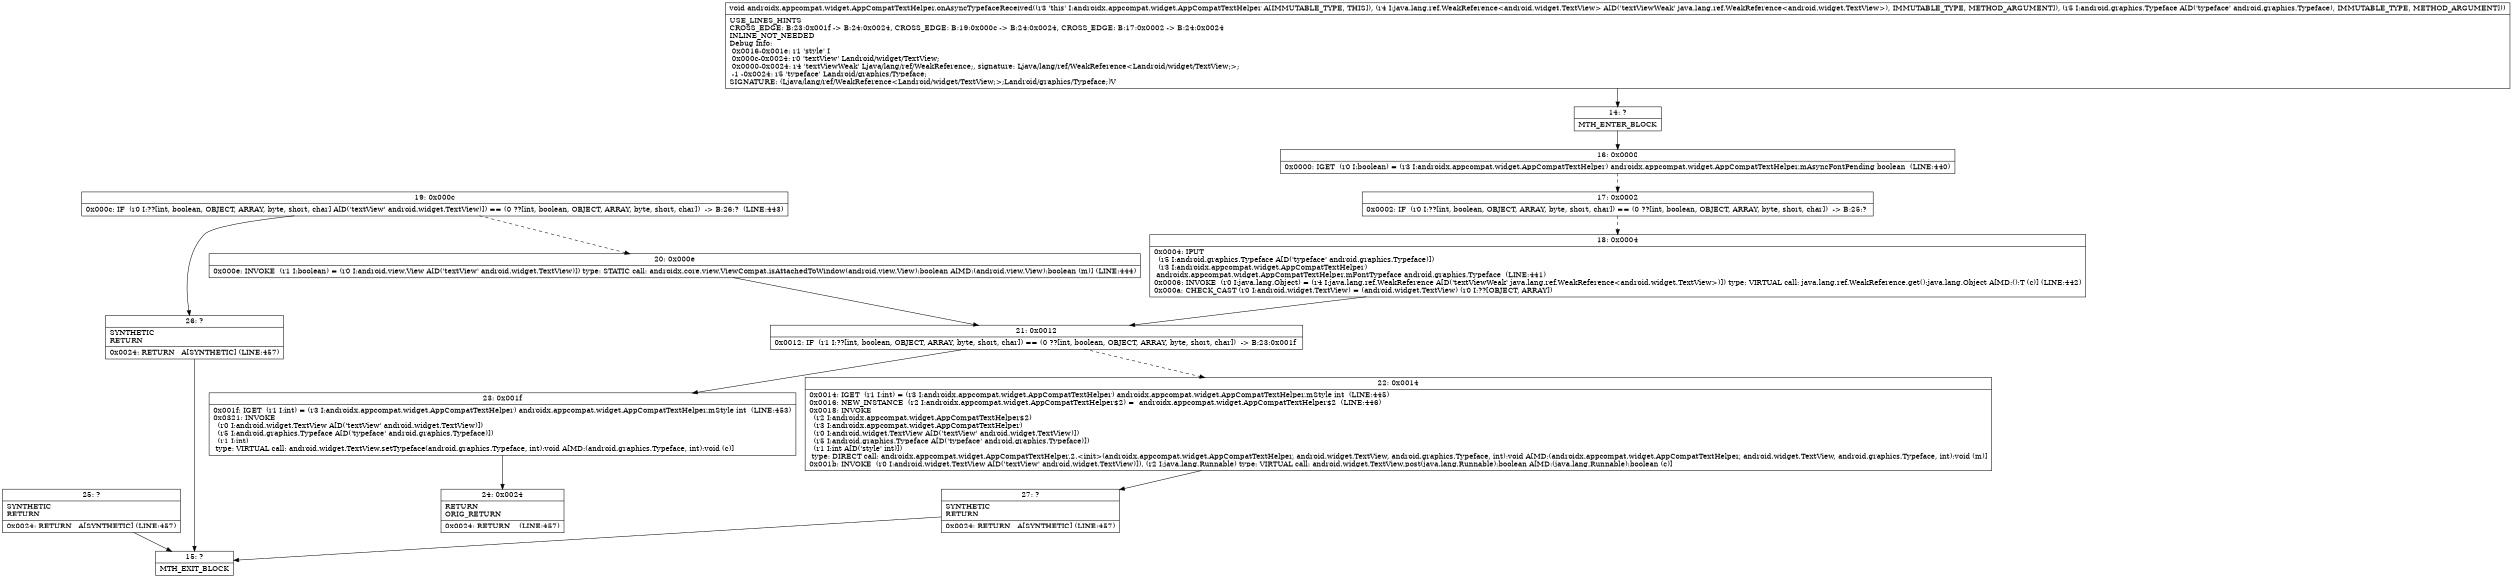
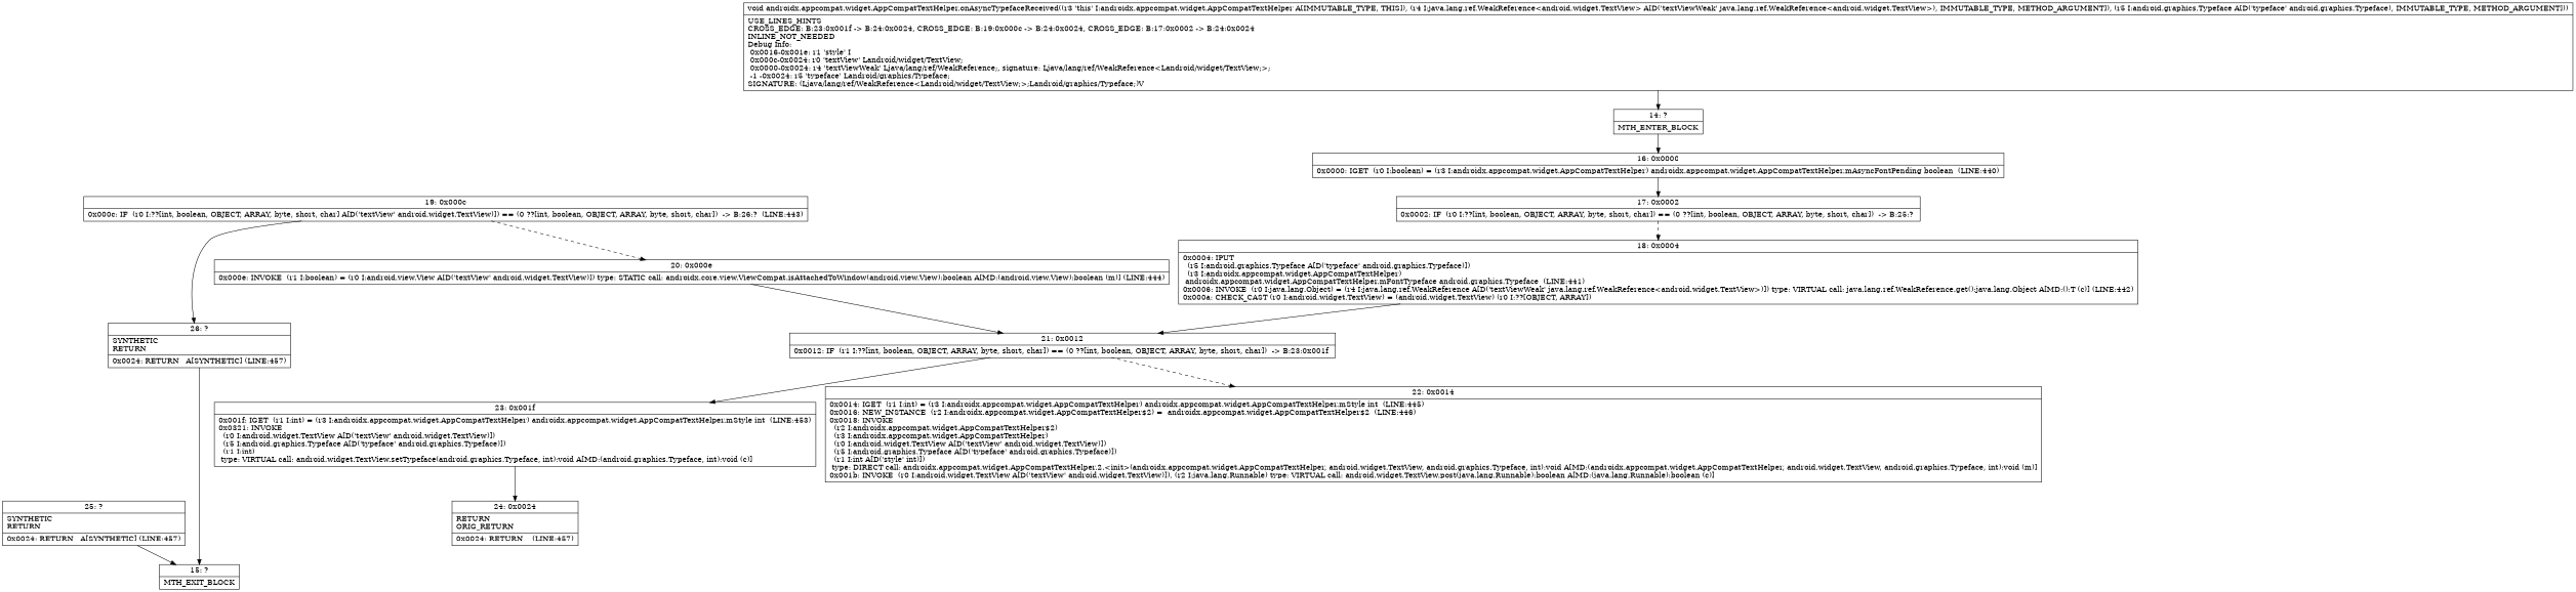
  digraph {
    fontname="DejaVu Serif"
    node [fontname="DejaVu Serif" shape=record]
    edge [fontname="DejaVu Serif"]
    n1 [label="{14\:\ ?|MTH_ENTER_BLOCK\l}"]
    n2 [label="{16\:\ 0x0000|0x0000: IGET  (r0 I:boolean) = (r3 I:androidx.appcompat.widget.AppCompatTextHelper) androidx.appcompat.widget.AppCompatTextHelper.mAsyncFontPending boolean  (LINE:440)\l}"]
    n3 [label="{17\:\ 0x0002|0x0002: IF  (r0 I:??[int, boolean, OBJECT, ARRAY, byte, short, char]) == (0 ??[int, boolean, OBJECT, ARRAY, byte, short, char])  \-\> B:25:? \l}"]
    n4 [label="{18\:\ 0x0004|0x0004: IPUT  \l  (r5 I:android.graphics.Typeface A[D('typeface' android.graphics.Typeface)])\l  (r3 I:androidx.appcompat.widget.AppCompatTextHelper)\l androidx.appcompat.widget.AppCompatTextHelper.mFontTypeface android.graphics.Typeface  (LINE:441)\l0x0006: INVOKE  (r0 I:java.lang.Object) = (r4 I:java.lang.ref.WeakReference A[D('textViewWeak' java.lang.ref.WeakReference\<android.widget.TextView\>)]) type: VIRTUAL call: java.lang.ref.WeakReference.get():java.lang.Object A[MD:():T (c)] (LINE:442)\l0x000a: CHECK_CAST (r0 I:android.widget.TextView) = (android.widget.TextView) (r0 I:??[OBJECT, ARRAY]) \l}"]
    n5 [label="{21\:\ 0x0012|0x0012: IF  (r1 I:??[int, boolean, OBJECT, ARRAY, byte, short, char]) == (0 ??[int, boolean, OBJECT, ARRAY, byte, short, char])  \-\> B:23:0x001f \l}"]
    n6 [label="{25\:\ ?|SYNTHETIC\lRETURN\l|0x0024: RETURN   A[SYNTHETIC] (LINE:457)\l}"]
    n7 [label="{15\:\ ?|MTH_EXIT_BLOCK\l}"]
    n8 [label="{19\:\ 0x000c|0x000c: IF  (r0 I:??[int, boolean, OBJECT, ARRAY, byte, short, char] A[D('textView' android.widget.TextView)]) == (0 ??[int, boolean, OBJECT, ARRAY, byte, short, char])  \-\> B:26:?  (LINE:443)\l}"]
    n9 [label="{20\:\ 0x000e|0x000e: INVOKE  (r1 I:boolean) = (r0 I:android.view.View A[D('textView' android.widget.TextView)]) type: STATIC call: androidx.core.view.ViewCompat.isAttachedToWindow(android.view.View):boolean A[MD:(android.view.View):boolean (m)] (LINE:444)\l}"]
    n10 [label="{26\:\ ?|SYNTHETIC\lRETURN\l|0x0024: RETURN   A[SYNTHETIC] (LINE:457)\l}"]
    n11 [label="{22\:\ 0x0014|0x0014: IGET  (r1 I:int) = (r3 I:androidx.appcompat.widget.AppCompatTextHelper) androidx.appcompat.widget.AppCompatTextHelper.mStyle int  (LINE:445)\l0x0016: NEW_INSTANCE  (r2 I:androidx.appcompat.widget.AppCompatTextHelper$2) =  androidx.appcompat.widget.AppCompatTextHelper$2  (LINE:446)\l0x0018: INVOKE  \l  (r2 I:androidx.appcompat.widget.AppCompatTextHelper$2)\l  (r3 I:androidx.appcompat.widget.AppCompatTextHelper)\l  (r0 I:android.widget.TextView A[D('textView' android.widget.TextView)])\l  (r5 I:android.graphics.Typeface A[D('typeface' android.graphics.Typeface)])\l  (r1 I:int A[D('style' int)])\l type: DIRECT call: androidx.appcompat.widget.AppCompatTextHelper.2.\<init\>(androidx.appcompat.widget.AppCompatTextHelper, android.widget.TextView, android.graphics.Typeface, int):void A[MD:(androidx.appcompat.widget.AppCompatTextHelper, android.widget.TextView, android.graphics.Typeface, int):void (m)]\l0x001b: INVOKE  (r0 I:android.widget.TextView A[D('textView' android.widget.TextView)]), (r2 I:java.lang.Runnable) type: VIRTUAL call: android.widget.TextView.post(java.lang.Runnable):boolean A[MD:(java.lang.Runnable):boolean (c)]\l}"]
    n12 [label="{23\:\ 0x001f|0x001f: IGET  (r1 I:int) = (r3 I:androidx.appcompat.widget.AppCompatTextHelper) androidx.appcompat.widget.AppCompatTextHelper.mStyle int  (LINE:453)\l0x0321: INVOKE  \l  (r0 I:android.widget.TextView A[D('textView' android.widget.TextView)])\l  (r5 I:android.graphics.Typeface A[D('typeface' android.graphics.Typeface)])\l  (r1 I:int)\l type: VIRTUAL call: android.widget.TextView.setTypeface(android.graphics.Typeface, int):void A[MD:(android.graphics.Typeface, int):void (c)]\l}"]
-   n13 [label="{27\:\ ?|SYNTHETIC\lRETURN\l|0x0024: RETURN   A[SYNTHETIC] (LINE:457)\l}"]
    n14 [label="{24\:\ 0x0024|RETURN\lORIG_RETURN\l|0x0024: RETURN    (LINE:457)\l}"]
    n15 [label="{void androidx.appcompat.widget.AppCompatTextHelper.onAsyncTypefaceReceived((r3 'this' I:androidx.appcompat.widget.AppCompatTextHelper A[IMMUTABLE_TYPE, THIS]), (r4 I:java.lang.ref.WeakReference\<android.widget.TextView\> A[D('textViewWeak' java.lang.ref.WeakReference\<android.widget.TextView\>), IMMUTABLE_TYPE, METHOD_ARGUMENT]), (r5 I:android.graphics.Typeface A[D('typeface' android.graphics.Typeface), IMMUTABLE_TYPE, METHOD_ARGUMENT]))  | USE_LINES_HINTS\lCROSS_EDGE: B:23:0x001f \-\> B:24:0x0024, CROSS_EDGE: B:19:0x000c \-\> B:24:0x0024, CROSS_EDGE: B:17:0x0002 \-\> B:24:0x0024\lINLINE_NOT_NEEDED\lDebug Info:\l  0x0016\-0x001e: r1 'style' I\l  0x000c\-0x0024: r0 'textView' Landroid\/widget\/TextView;\l  0x0000\-0x0024: r4 'textViewWeak' Ljava\/lang\/ref\/WeakReference;, signature: Ljava\/lang\/ref\/WeakReference\<Landroid\/widget\/TextView;\>;\l  \-1 \-0x0024: r5 'typeface' Landroid\/graphics\/Typeface;\lSIGNATURE: (Ljava\/lang\/ref\/WeakReference\<Landroid\/widget\/TextView;\>;Landroid\/graphics\/Typeface;)V\l}"]
    n1 -> n2
-   n2 -> n3 [style=dashed]
+   n2 -> n3
    n3 -> n4 [style=dashed]
    n4 -> n5
    n5 -> n11 [style=dashed]
    n5 -> n12
    n6 -> n7
    n8 -> n9 [style=dashed]
    n8 -> n10
    n9 -> n5
    n10 -> n7
-   n11 -> n13
    n12 -> n14
-   n13 -> n7
    n15 -> n1
  }
